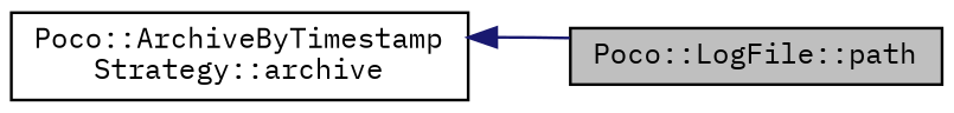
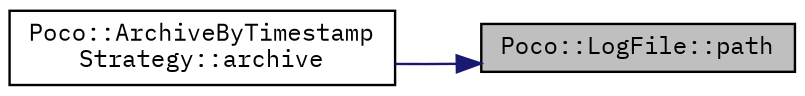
  digraph {
    rankdir=RL
    fontname="IBM Plex Mono"
    node [color=black fontname="IBM Plex Mono" fontsize=10 shape=record style=filled]
    n1 [fillcolor=grey75 fontcolor=black height=0.2 label="Poco::LogFile::path" width=0.4]
    n2 [fillcolor=white height=0.2 label="Poco::ArchiveByTimestamp\lStrategy::archive" width=0.4]
-   n2 -> n1 [color=midnightblue dir=back fontname="IBM Plex Mono" fontsize=10 labelfontname=Helvetica labelfontsize=10 style=solid]
+   n1 -> n2 [color=midnightblue dir=back fontname="IBM Plex Mono" fontsize=10 labelfontname=Helvetica labelfontsize=10 style=solid]
  }
